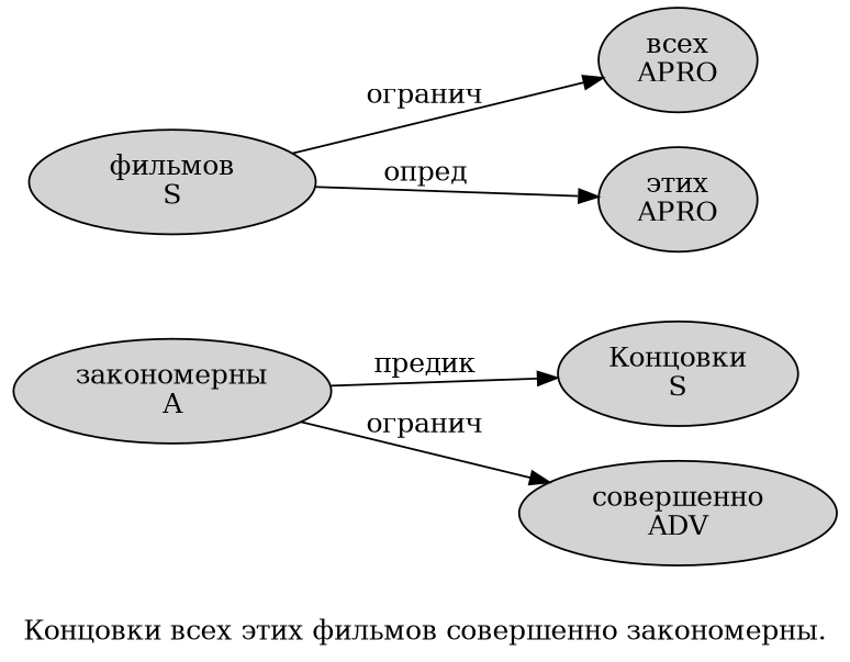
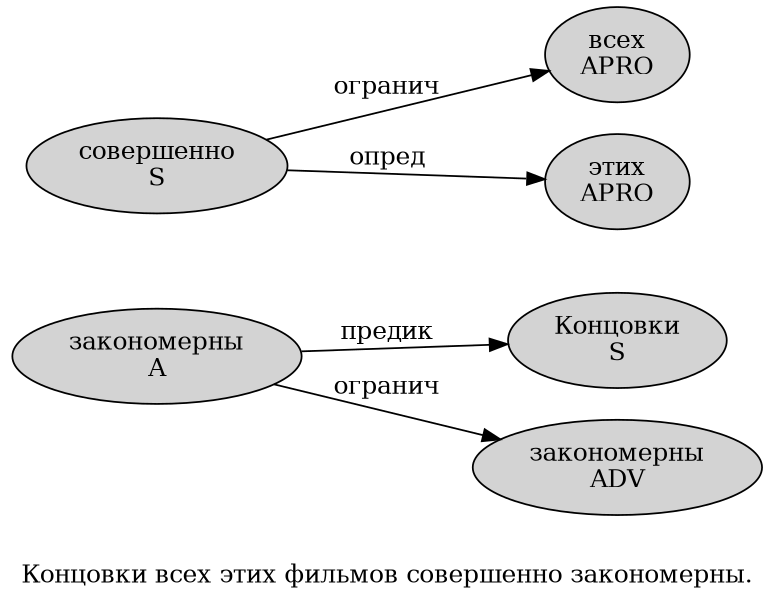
  digraph {
    label="Концовки всех этих фильмов совершенно закономерны."
    rankdir=LR
    node [fillcolor=lightgray penwidth=1 shape=ellipse style=filled]
    n1 [label="Концовки\nS"]
-   n2 [label="фильмов\nS"]
+   n2 [label="совершенно\nS"]
    n3 [label="всех\nAPRO"]
    n4 [label="этих\nAPRO"]
-   n5 [label="совершенно\nADV"]
+   n5 [label="закономерны\nADV"]
    n6 [label="закономерны\nA"]
    n2 -> n3 [label="огранич"]
    n2 -> n4 [label="опред"]
    n6 -> n1 [label="предик"]
    n6 -> n5 [label="огранич"]
  }
